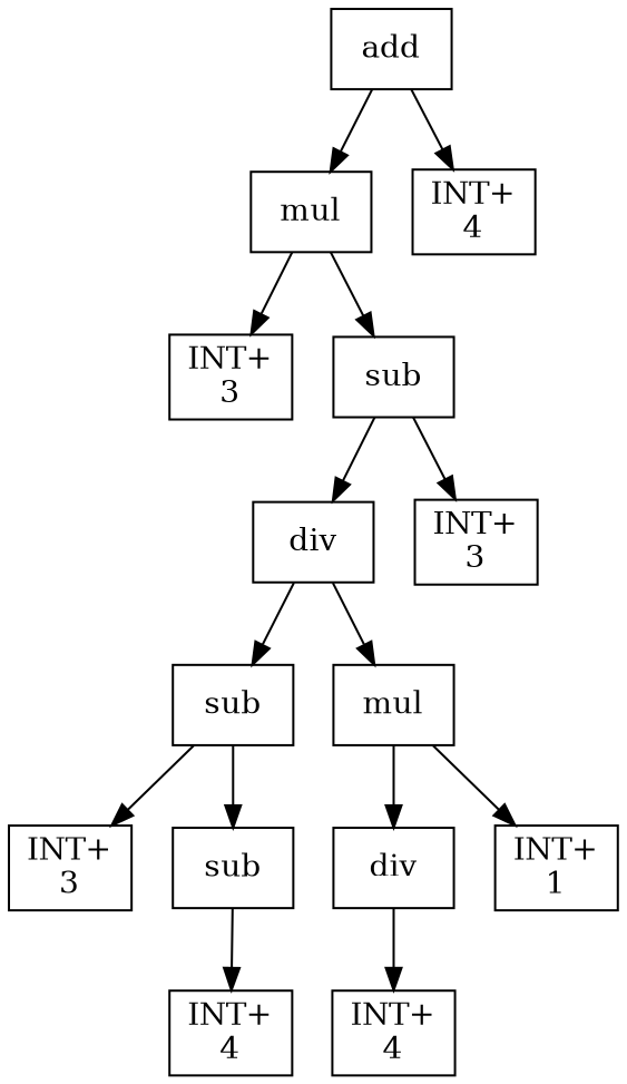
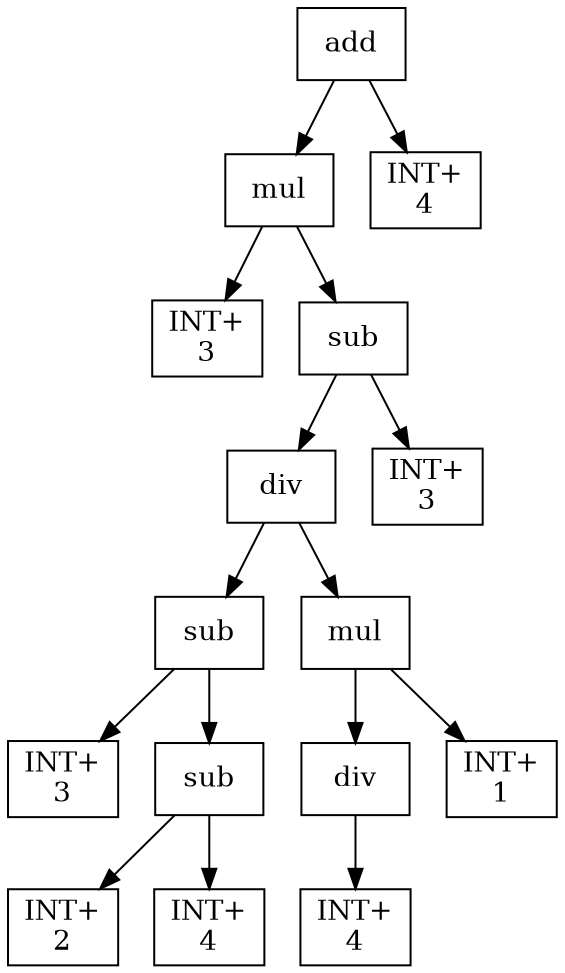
  digraph {
    node [shape=box]
    n1 [label=add]
    n2 [label=mul]
    n3 [label="INT+\n4"]
    n4 [label="INT+\n3"]
    n5 [label=sub]
    n6 [label=div]
    n7 [label="INT+\n3"]
    n8 [label=sub]
    n9 [label=mul]
    n10 [label="INT+\n3"]
    n11 [label=sub]
    n12 [label=div]
    n13 [label="INT+\n1"]
+   n14 [label="INT+\n2"]
    n15 [label="INT+\n4"]
    n16 [label="INT+\n4"]
    n1 -> n2
    n1 -> n3
    n2 -> n4
    n2 -> n5
    n5 -> n6
    n5 -> n7
    n6 -> n8
    n6 -> n9
    n8 -> n10
    n8 -> n11
    n9 -> n12
    n9 -> n13
+   n11 -> n14
    n11 -> n15
    n12 -> n16
  }
